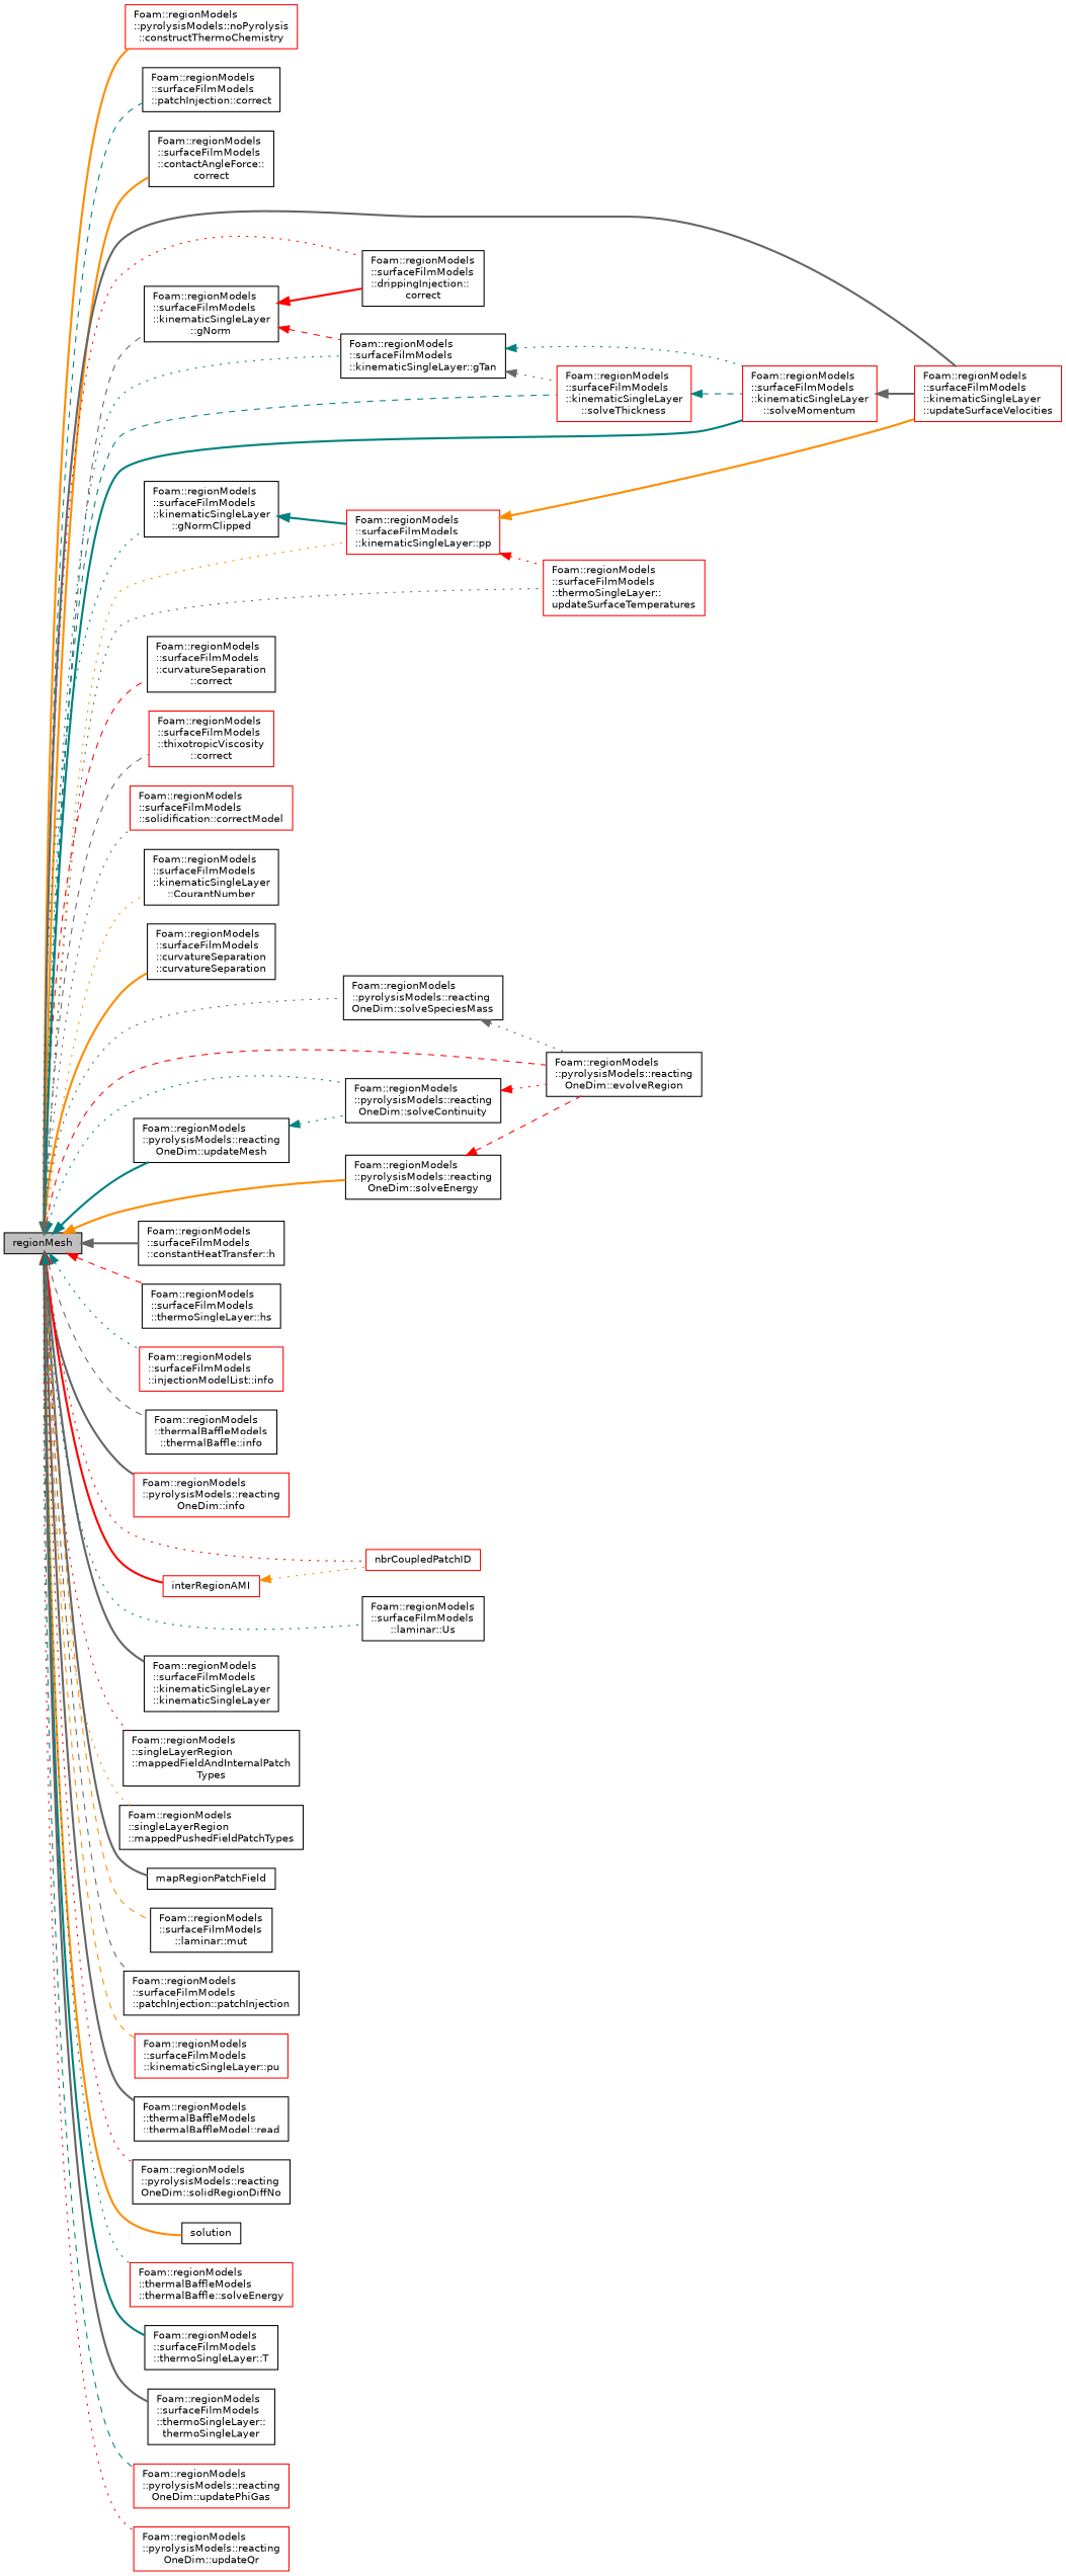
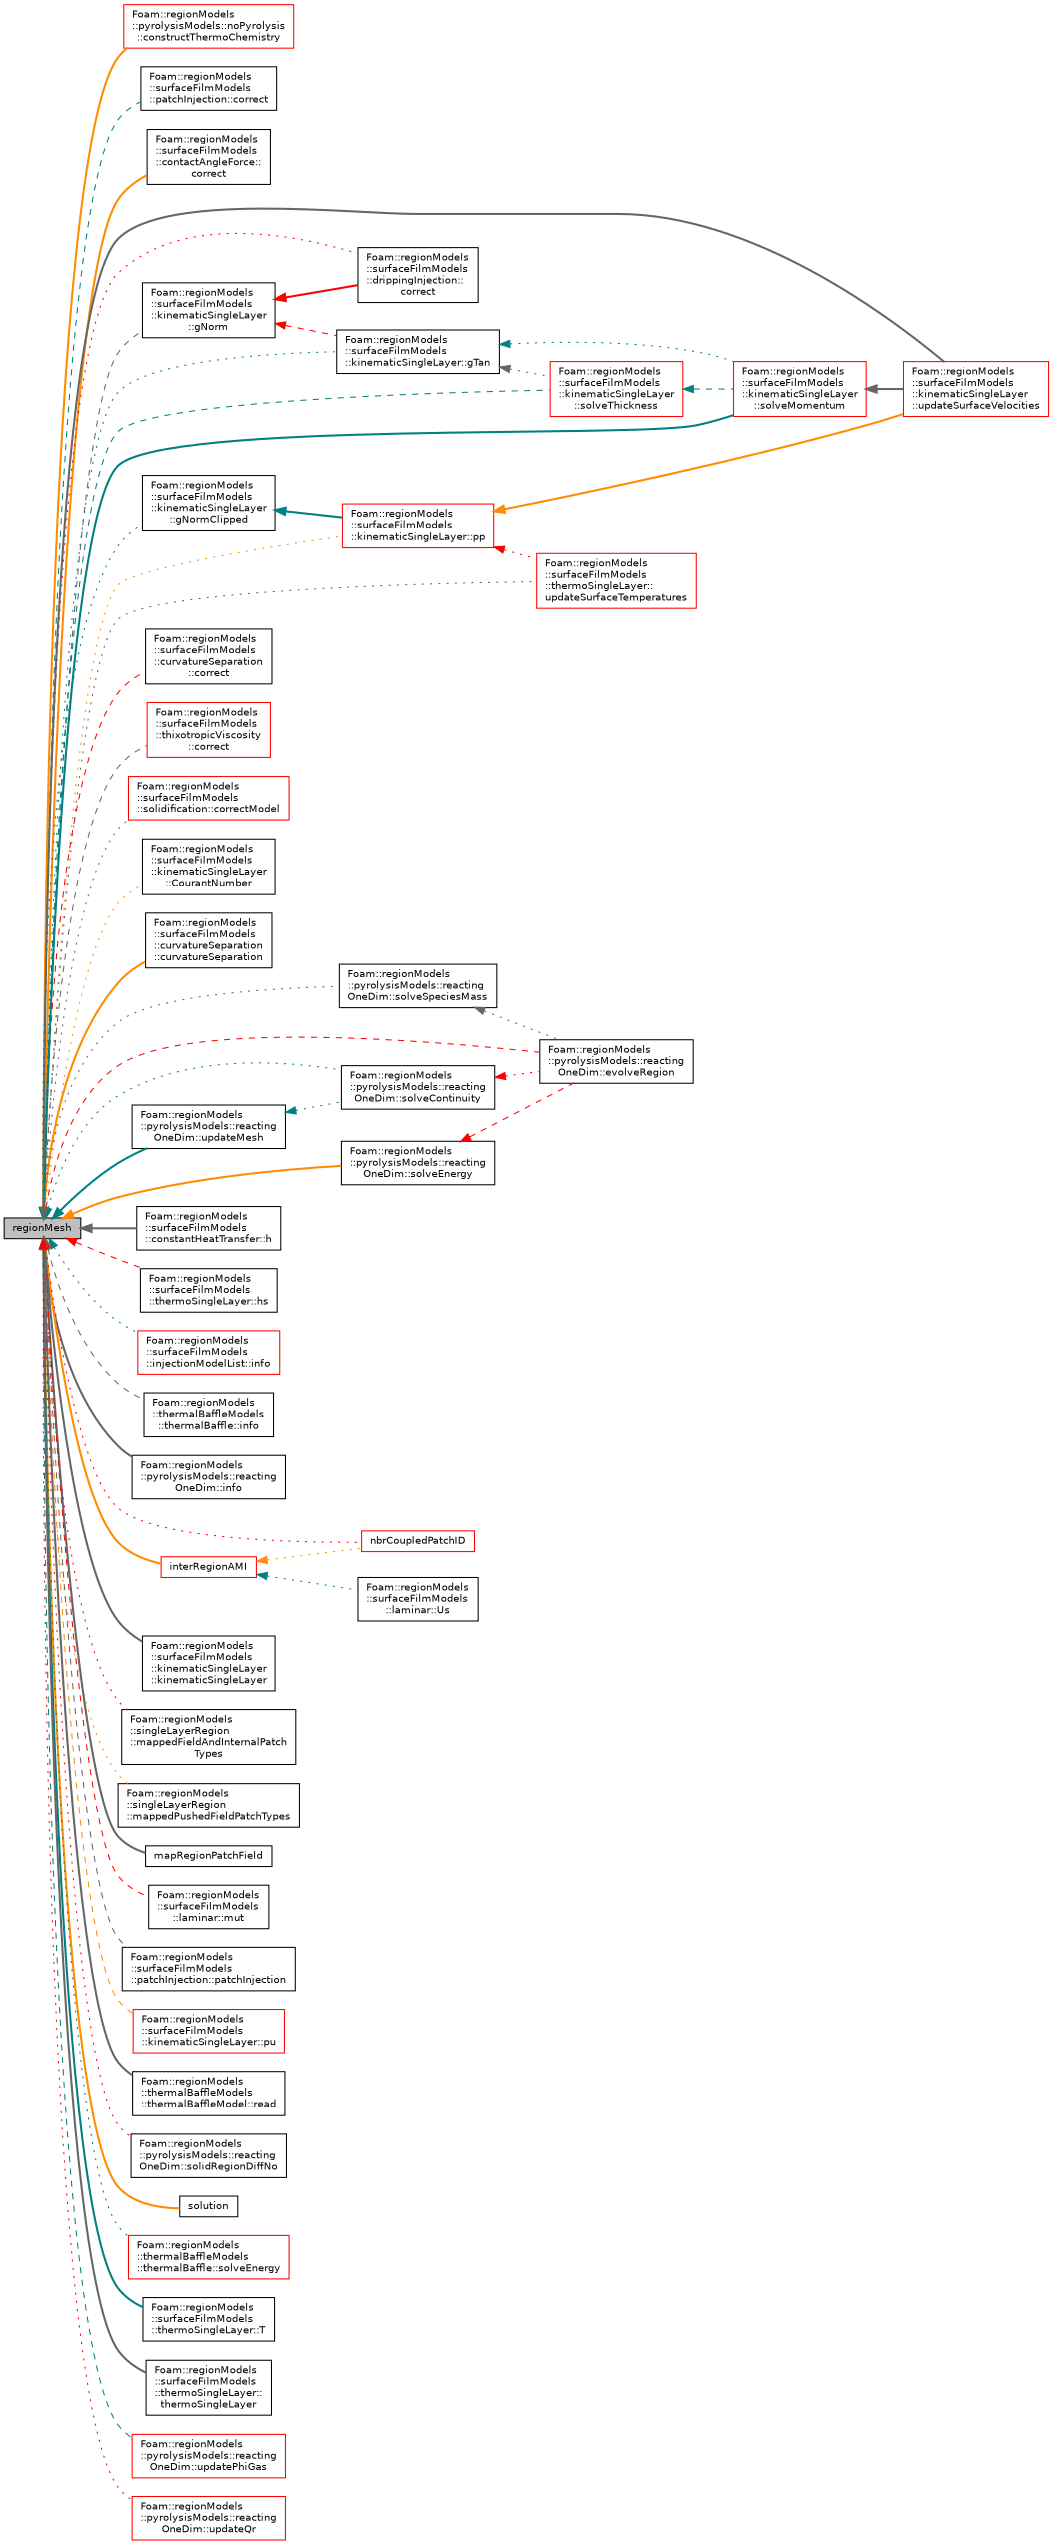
  digraph {
    rankdir=LR
    node [color=black fontname=Helvetica fontsize=10 shape=record]
    edge [color=gray40 dir=back fontname=Helvetica fontsize=10 labelfontname=Helvetica labelfontsize=10 style=dotted]
    n1 [fillcolor=grey75 fontcolor=black height=0.2 label=regionMesh style=filled width=0.4]
    n2 [color=red height=0.2 label="Foam::regionModels\l::pyrolysisModels::noPyrolysis\l::constructThermoChemistry" width=0.4]
    n3 [height=0.2 label="Foam::regionModels\l::surfaceFilmModels\l::patchInjection::correct" width=0.4]
    n4 [height=0.2 label="Foam::regionModels\l::surfaceFilmModels\l::contactAngleForce::\lcorrect" width=0.4]
    n5 [height=0.2 label="Foam::regionModels\l::surfaceFilmModels\l::drippingInjection::\lcorrect" width=0.4]
    n6 [height=0.2 label="Foam::regionModels\l::surfaceFilmModels\l::curvatureSeparation\l::correct" width=0.4]
    n7 [color=red height=0.2 label="Foam::regionModels\l::surfaceFilmModels\l::thixotropicViscosity\l::correct" width=0.4]
    n8 [color=red height=0.2 label="Foam::regionModels\l::surfaceFilmModels\l::solidification::correctModel" width=0.4]
    n9 [height=0.2 label="Foam::regionModels\l::surfaceFilmModels\l::kinematicSingleLayer\l::CourantNumber" width=0.4]
    n10 [height=0.2 label="Foam::regionModels\l::surfaceFilmModels\l::curvatureSeparation\l::curvatureSeparation" width=0.4]
    n11 [height=0.2 label="Foam::regionModels\l::pyrolysisModels::reacting\lOneDim::evolveRegion" width=0.4]
    n12 [height=0.2 label="Foam::regionModels\l::surfaceFilmModels\l::kinematicSingleLayer\l::gNorm" width=0.4]
    n13 [height=0.2 label="Foam::regionModels\l::surfaceFilmModels\l::kinematicSingleLayer::gTan" width=0.4]
    n14 [color=red height=0.2 label="Foam::regionModels\l::surfaceFilmModels\l::kinematicSingleLayer\l::solveMomentum" width=0.4]
    n15 [color=red height=0.2 label="Foam::regionModels\l::surfaceFilmModels\l::kinematicSingleLayer\l::updateSurfaceVelocities" width=0.4]
    n16 [color=red height=0.2 label="Foam::regionModels\l::surfaceFilmModels\l::kinematicSingleLayer\l::solveThickness" width=0.4]
    n17 [height=0.2 label="Foam::regionModels\l::surfaceFilmModels\l::kinematicSingleLayer\l::gNormClipped" width=0.4]
    n18 [color=red height=0.2 label="Foam::regionModels\l::surfaceFilmModels\l::kinematicSingleLayer::pp" width=0.4]
    n19 [color=red height=0.2 label="Foam::regionModels\l::surfaceFilmModels\l::thermoSingleLayer::\lupdateSurfaceTemperatures" width=0.4]
    n20 [height=0.2 label="Foam::regionModels\l::surfaceFilmModels\l::constantHeatTransfer::h" width=0.4]
    n21 [height=0.2 label="Foam::regionModels\l::surfaceFilmModels\l::thermoSingleLayer::hs" width=0.4]
    n22 [color=red height=0.2 label="Foam::regionModels\l::surfaceFilmModels\l::injectionModelList::info" width=0.4]
    n23 [height=0.2 label="Foam::regionModels\l::thermalBaffleModels\l::thermalBaffle::info" width=0.4]
-   n24 [color=red height=0.2 label="Foam::regionModels\l::pyrolysisModels::reacting\lOneDim::info" width=0.4]
+   n24 [height=0.2 label="Foam::regionModels\l::pyrolysisModels::reacting\lOneDim::info" width=0.4]
    n25 [color=red height=0.2 label=interRegionAMI width=0.4]
    n26 [height=0.2 label="Foam::regionModels\l::surfaceFilmModels\l::kinematicSingleLayer\l::kinematicSingleLayer" width=0.4]
    n27 [height=0.2 label="Foam::regionModels\l::singleLayerRegion\l::mappedFieldAndInternalPatch\lTypes" width=0.4]
    n28 [height=0.2 label="Foam::regionModels\l::singleLayerRegion\l::mappedPushedFieldPatchTypes" width=0.4]
    n29 [height=0.2 label=mapRegionPatchField width=0.4]
    n30 [height=0.2 label="Foam::regionModels\l::surfaceFilmModels\l::laminar::mut" width=0.4]
    n31 [color=red height=0.2 label=nbrCoupledPatchID width=0.4]
    n32 [height=0.2 label="Foam::regionModels\l::surfaceFilmModels\l::patchInjection::patchInjection" width=0.4]
    n33 [color=red height=0.2 label="Foam::regionModels\l::surfaceFilmModels\l::kinematicSingleLayer::pu" width=0.4]
    n34 [height=0.2 label="Foam::regionModels\l::thermalBaffleModels\l::thermalBaffleModel::read" width=0.4]
    n35 [height=0.2 label="Foam::regionModels\l::pyrolysisModels::reacting\lOneDim::solidRegionDiffNo" width=0.4]
    n36 [height=0.2 label=solution width=0.4]
    n37 [height=0.2 label="Foam::regionModels\l::pyrolysisModels::reacting\lOneDim::solveContinuity" width=0.4]
    n38 [color=red height=0.2 label="Foam::regionModels\l::thermalBaffleModels\l::thermalBaffle::solveEnergy" width=0.4]
    n39 [height=0.2 label="Foam::regionModels\l::pyrolysisModels::reacting\lOneDim::solveEnergy" width=0.4]
    n40 [height=0.2 label="Foam::regionModels\l::pyrolysisModels::reacting\lOneDim::solveSpeciesMass" width=0.4]
    n41 [height=0.2 label="Foam::regionModels\l::surfaceFilmModels\l::thermoSingleLayer::T" width=0.4]
    n42 [height=0.2 label="Foam::regionModels\l::surfaceFilmModels\l::thermoSingleLayer::\lthermoSingleLayer" width=0.4]
    n43 [height=0.2 label="Foam::regionModels\l::pyrolysisModels::reacting\lOneDim::updateMesh" width=0.4]
    n44 [color=red height=0.2 label="Foam::regionModels\l::pyrolysisModels::reacting\lOneDim::updatePhiGas" width=0.4]
    n45 [color=red height=0.2 label="Foam::regionModels\l::pyrolysisModels::reacting\lOneDim::updateQr" width=0.4]
    n46 [height=0.2 label="Foam::regionModels\l::surfaceFilmModels\l::laminar::Us" width=0.4]
    n1 -> n2 [color=darkorange style=bold]
    n1 -> n3 [color=teal style=dashed]
    n1 -> n4 [color=darkorange style=bold]
    n1 -> n5 [color=red]
    n1 -> n6 [color=red style=dashed]
    n1 -> n7 [style=dashed]
    n1 -> n8
    n1 -> n9 [color=darkorange]
    n1 -> n10 [color=darkorange style=bold]
    n1 -> n11 [color=red style=dashed]
    n1 -> n12 [style=dashed]
    n1 -> n13 [color=teal]
    n1 -> n14 [color=teal style=bold]
    n1 -> n15 [style=bold]
    n1 -> n16 [color=teal style=dashed]
    n1 -> n17 [color=teal]
    n1 -> n18 [color=darkorange]
    n1 -> n19
    n1 -> n20 [style=bold]
    n1 -> n21 [color=red style=dashed]
    n1 -> n22 [color=teal]
    n1 -> n23 [style=dashed]
    n1 -> n24 [style=bold]
-   n1 -> n25 [color=red style=bold]
+   n1 -> n25 [color=darkorange style=bold]
    n1 -> n26 [style=bold]
    n1 -> n27 [color=red]
    n1 -> n28 [color=darkorange]
    n1 -> n29 [style=bold]
-   n1 -> n30 [color=darkorange style=dashed]
+   n1 -> n30 [color=red style=dashed]
    n1 -> n31 [color=red]
    n1 -> n32 [style=dashed]
    n1 -> n33 [color=darkorange style=dashed]
    n1 -> n34 [style=bold]
    n1 -> n35 [color=red]
    n1 -> n36 [color=darkorange style=bold]
    n1 -> n37 [color=teal]
    n1 -> n38 [color=teal]
    n1 -> n39 [color=darkorange style=bold]
    n1 -> n40
    n1 -> n41 [color=teal style=bold]
    n1 -> n42 [style=bold]
    n1 -> n43 [color=teal style=bold]
    n1 -> n44 [color=teal style=dashed]
    n1 -> n45 [color=red]
-   n1 -> n46 [color=teal]
+   n25 -> n46 [color=teal]
    n12 -> n5 [color=red style=bold]
    n12 -> n13 [color=red style=dashed]
    n13 -> n14 [color=teal]
    n13 -> n16
    n14 -> n15 [style=bold]
    n16 -> n14 [color=teal style=dashed]
    n17 -> n18 [color=teal style=bold]
    n18 -> n15 [color=darkorange style=bold]
    n18 -> n19 [color=red]
    n25 -> n31 [color=darkorange]
    n37 -> n11 [color=red]
    n39 -> n11 [color=red style=dashed]
    n40 -> n11
    n43 -> n37 [color=teal]
  }
